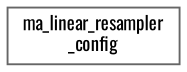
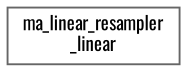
  digraph {
    rankdir=LR
    fontname=Oswald
-   n1 [color=grey40 fillcolor=white fontname=Oswald fontsize=10 height=0.2 label="ma_linear_resampler\l_config" shape=box style=filled width=0.4]
+   n1 [color=grey40 fillcolor=white fontname=Oswald fontsize=10 height=0.2 label="ma_linear_resampler\l_linear" shape=box style=filled width=0.4]
  }
